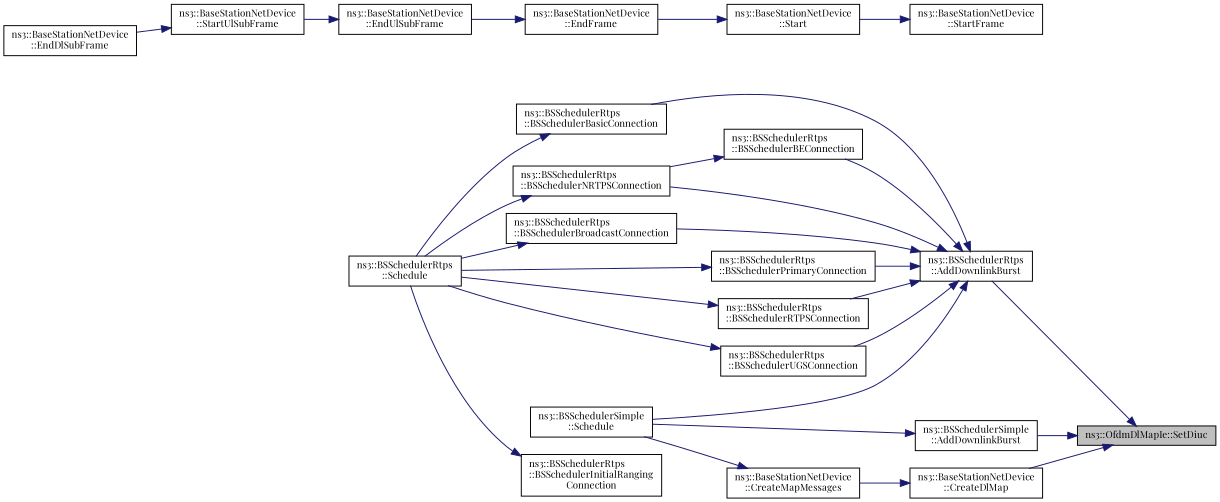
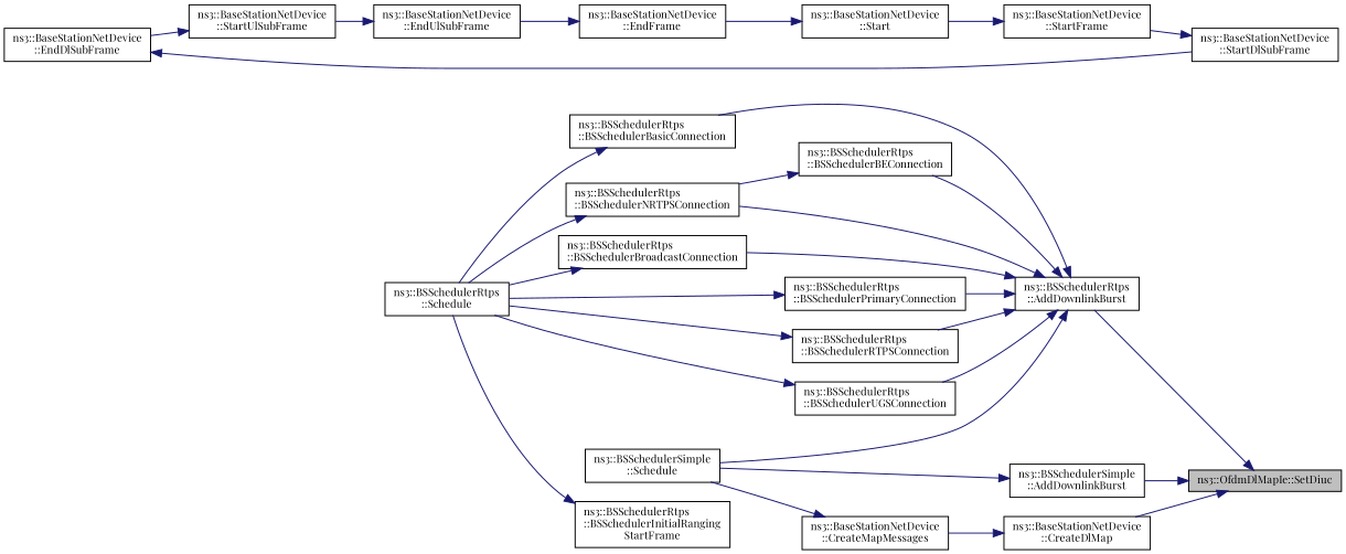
  digraph {
    fontname="Playfair Display"
    rankdir=RL
    node [color=black fillcolor=white fontname="Playfair Display" fontsize=10 shape=record style=filled]
    edge [color=midnightblue dir=back fontname="Playfair Display" fontsize=10 labelfontname=Helvetica labelfontsize=10 style=solid]
    n1 [fillcolor=grey75 fontcolor=black height=0.2 label="ns3::OfdmDlMapIe::SetDiuc" width=0.4]
    n2 [height=0.2 label="ns3::BSSchedulerRtps\l::AddDownlinkBurst" width=0.4]
    n3 [height=0.2 label="ns3::BSSchedulerSimple\l::AddDownlinkBurst" width=0.4]
    n4 [height=0.2 label="ns3::BaseStationNetDevice\l::CreateDlMap" width=0.4]
    n5 [height=0.2 label="ns3::BSSchedulerRtps\l::BSSchedulerBasicConnection" width=0.4]
    n6 [height=0.2 label="ns3::BSSchedulerRtps\l::BSSchedulerBEConnection" width=0.4]
    n7 [height=0.2 label="ns3::BSSchedulerRtps\l::BSSchedulerBroadcastConnection" width=0.4]
    n8 [height=0.2 label="ns3::BSSchedulerRtps\l::BSSchedulerNRTPSConnection" width=0.4]
    n9 [height=0.2 label="ns3::BSSchedulerRtps\l::BSSchedulerPrimaryConnection" width=0.4]
    n10 [height=0.2 label="ns3::BSSchedulerRtps\l::BSSchedulerRTPSConnection" width=0.4]
    n11 [height=0.2 label="ns3::BSSchedulerRtps\l::BSSchedulerUGSConnection" width=0.4]
    n12 [height=0.2 label="ns3::BSSchedulerSimple\l::Schedule" width=0.4]
    n13 [height=0.2 label="ns3::BaseStationNetDevice\l::CreateMapMessages" width=0.4]
    n14 [height=0.2 label="ns3::BSSchedulerRtps\l::Schedule" width=0.4]
-   n15 [height=0.2 label="ns3::BSSchedulerRtps\l::BSSchedulerInitialRanging\lConnection" width=0.4]
+   n15 [height=0.2 label="ns3::BSSchedulerRtps\l::BSSchedulerInitialRanging\lStartFrame" width=0.4]
+   n16 [height=0.2 label="ns3::BaseStationNetDevice\l::StartDlSubFrame" width=0.4]
    n17 [height=0.2 label="ns3::BaseStationNetDevice\l::StartFrame" width=0.4]
    n18 [height=0.2 label="ns3::BaseStationNetDevice\l::Start" width=0.4]
    n19 [height=0.2 label="ns3::BaseStationNetDevice\l::EndFrame" width=0.4]
    n20 [height=0.2 label="ns3::BaseStationNetDevice\l::EndUlSubFrame" width=0.4]
    n21 [height=0.2 label="ns3::BaseStationNetDevice\l::StartUlSubFrame" width=0.4]
    n22 [height=0.2 label="ns3::BaseStationNetDevice\l::EndDlSubFrame" width=0.4]
    n1 -> n2
    n1 -> n3
    n1 -> n4
    n2 -> n5
    n2 -> n6
    n2 -> n7
    n2 -> n8
    n2 -> n9
    n2 -> n10
    n2 -> n11
    n2 -> n12
    n3 -> n12
    n4 -> n13
    n5 -> n14
    n6 -> n8
    n7 -> n14
    n8 -> n14
    n9 -> n14
    n10 -> n14
    n11 -> n14
    n13 -> n12
    n15 -> n14
+   n16 -> n17
    n17 -> n18
    n18 -> n19
    n19 -> n20
    n20 -> n21
    n21 -> n22
+   n22 -> n16
  }
